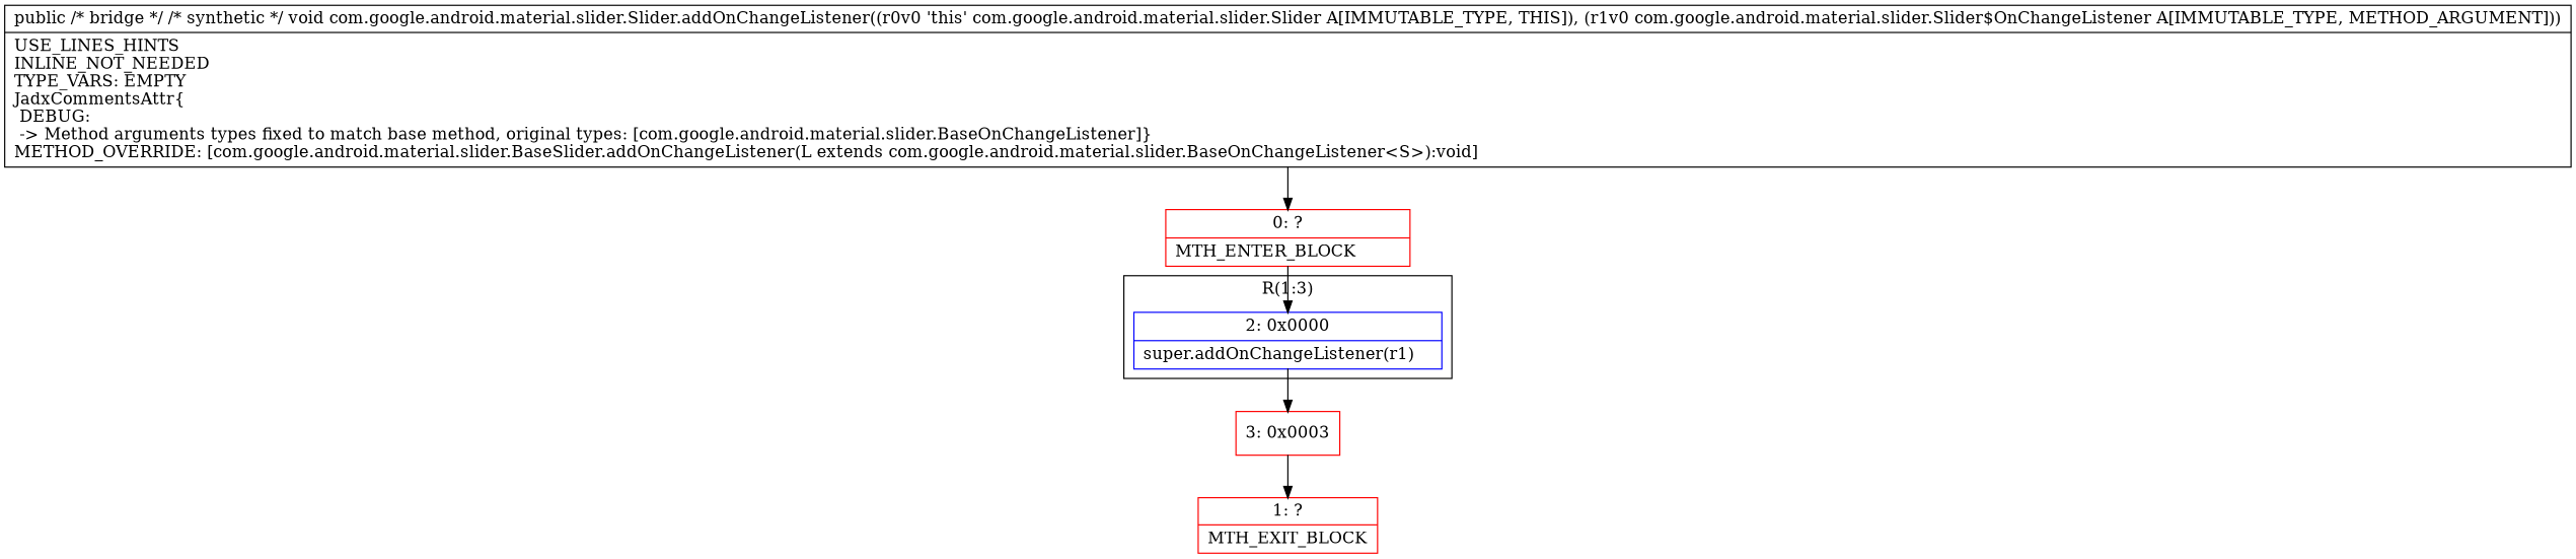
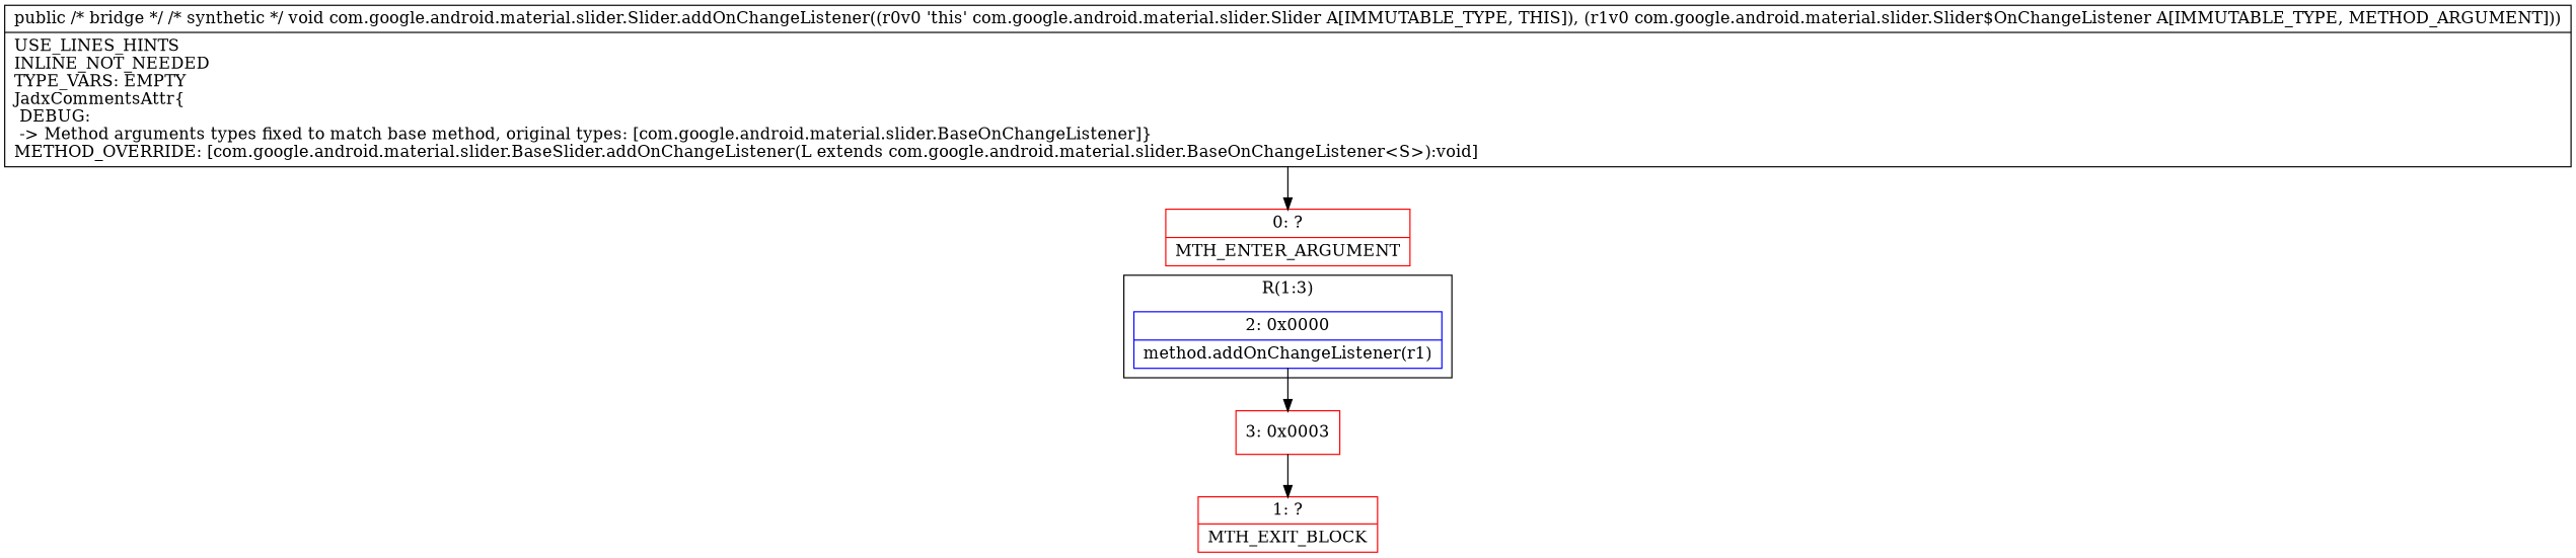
  digraph {
    node [color=red shape=record]
-   n1 [color=blue label="{2\:\ 0x0000|super.addOnChangeListener(r1)\l}"]
+   n1 [color=blue label="{2\:\ 0x0000|method.addOnChangeListener(r1)\l}"]
    n2 [label="{3\:\ 0x0003}"]
    n3 [label="{1\:\ ?|MTH_EXIT_BLOCK\l}"]
-   n4 [label="{0\:\ ?|MTH_ENTER_BLOCK\l}"]
+   n4 [label="{0\:\ ?|MTH_ENTER_ARGUMENT\l}"]
    n5 [label="{public \/* bridge *\/ \/* synthetic *\/ void com.google.android.material.slider.Slider.addOnChangeListener((r0v0 'this' com.google.android.material.slider.Slider A[IMMUTABLE_TYPE, THIS]), (r1v0 com.google.android.material.slider.Slider$OnChangeListener A[IMMUTABLE_TYPE, METHOD_ARGUMENT]))  | USE_LINES_HINTS\lINLINE_NOT_NEEDED\lTYPE_VARS: EMPTY\lJadxCommentsAttr\{\l DEBUG: \l \-\> Method arguments types fixed to match base method, original types: [com.google.android.material.slider.BaseOnChangeListener]\}\lMETHOD_OVERRIDE: [com.google.android.material.slider.BaseSlider.addOnChangeListener(L extends com.google.android.material.slider.BaseOnChangeListener\<S\>):void]\l}" color=""]
    subgraph cluster_1 {
      label="R(1:3)"
      n1
    }
    n1 -> n2
    n2 -> n3
-   n4 -> n1
    n5 -> n4
  }
